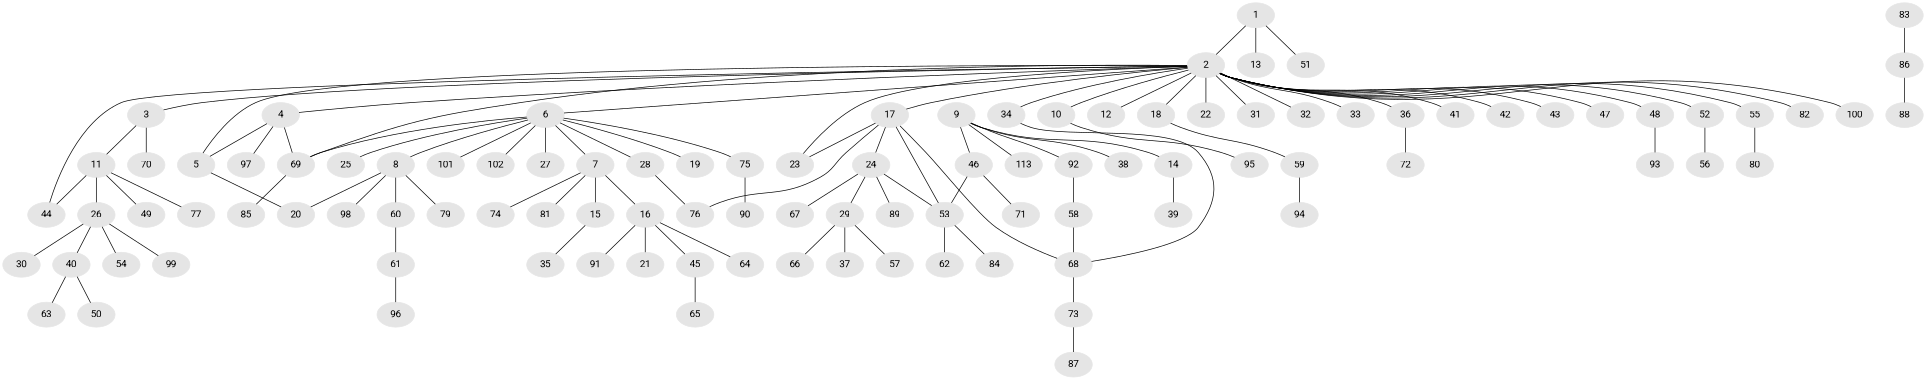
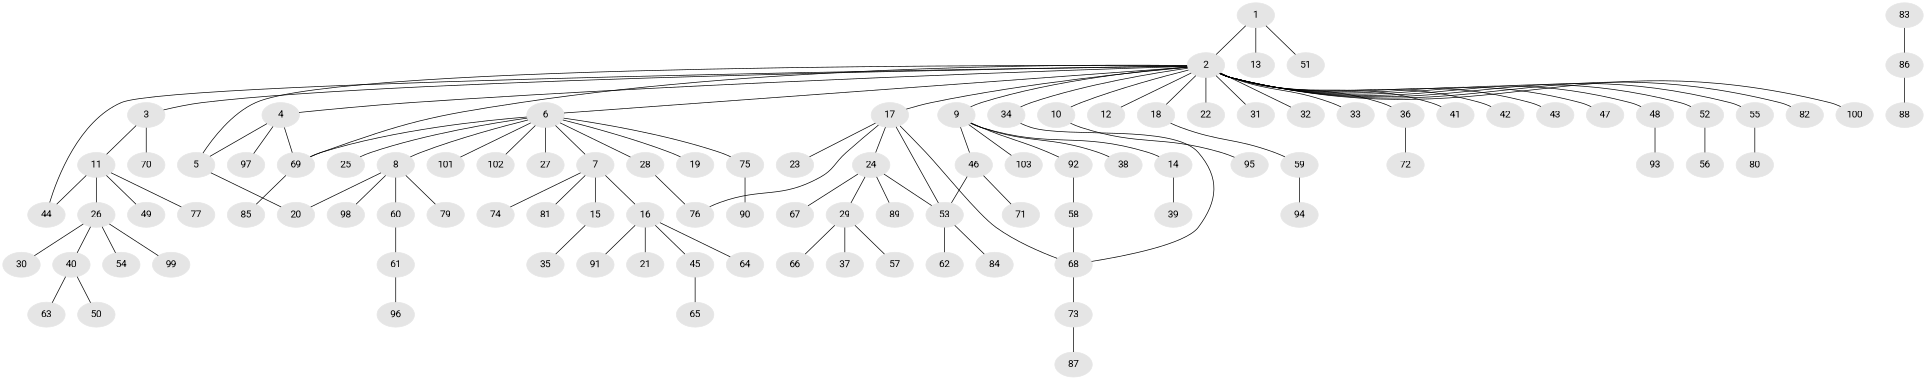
  graph {
    fontname=Roboto
    node [color=gray90 fontname=Roboto style=filled]
    edge [fontname=Roboto]
    1
    2
    13
    51
    3
    4
    5
    6
    9
    10
    12
    17
    18
    22
    31
    32
    33
    34
    36
    41
    42
    43
    44
    47
    48
    52
    55
    69
    82
    100
    11
    70
    97
    20
    7
    8
    19
    25
    27
    28
    75
    101
    102
    14
    38
    46
    92
-   103 [label=113]
+   103
    95
    23
    24
    53
    68
    76
    59
    72
    93
    56
    80
    85
    26
    49
    77
    15
    16
    74
    81
    60
    79
    98
    90
    35
    21
    45
    64
    91
    61
    39
    71
    58
    30
    40
    54
    99
    65
    29
    67
    89
    62
    84
    73
    94
    66
    37
    57
    50
    63
    96
    87
    83
    86
    88
    1 -- 2
    1 -- 13
    1 -- 51
    2 -- 3
    2 -- 4
    2 -- 5
    2 -- 6
-   2 -- 23
+   2 -- 9
    2 -- 10
    2 -- 12
    2 -- 17
    2 -- 18
    2 -- 22
    2 -- 31
    2 -- 32
    2 -- 33
    2 -- 34
    2 -- 36
    2 -- 41
    2 -- 42
    2 -- 43
    2 -- 44
    2 -- 47
    2 -- 48
    2 -- 52
    2 -- 55
    2 -- 69
    2 -- 82
    2 -- 100
    3 -- 11
    3 -- 70
    4 -- 5
    4 -- 69
    4 -- 97
    5 -- 20
    6 -- 69
    6 -- 7
    6 -- 8
    6 -- 19
    6 -- 25
    6 -- 27
    6 -- 28
    6 -- 75
    6 -- 101
    6 -- 102
    9 -- 14
    9 -- 38
    9 -- 46
    9 -- 92
    9 -- 103
    10 -- 95
    17 -- 23
    17 -- 24
    17 -- 53
    17 -- 68
    17 -- 76
    18 -- 59
    34 -- 68
    36 -- 72
    48 -- 93
    52 -- 56
    55 -- 80
    69 -- 85
    11 -- 44
    11 -- 26
    11 -- 49
    11 -- 77
    7 -- 15
    7 -- 16
    7 -- 74
    7 -- 81
    8 -- 20
    8 -- 60
    8 -- 79
    8 -- 98
    28 -- 76
    75 -- 90
    14 -- 39
    46 -- 53
    46 -- 71
    92 -- 58
    24 -- 53
    24 -- 29
    24 -- 67
    24 -- 89
    53 -- 62
    53 -- 84
    68 -- 73
    59 -- 94
    26 -- 30
    26 -- 40
    26 -- 54
    26 -- 99
    15 -- 35
    16 -- 21
    16 -- 45
    16 -- 64
    16 -- 91
    60 -- 61
    45 -- 65
    61 -- 96
    58 -- 68
    40 -- 50
    40 -- 63
    29 -- 66
    29 -- 37
    29 -- 57
    73 -- 87
    83 -- 86
    86 -- 88
  }
